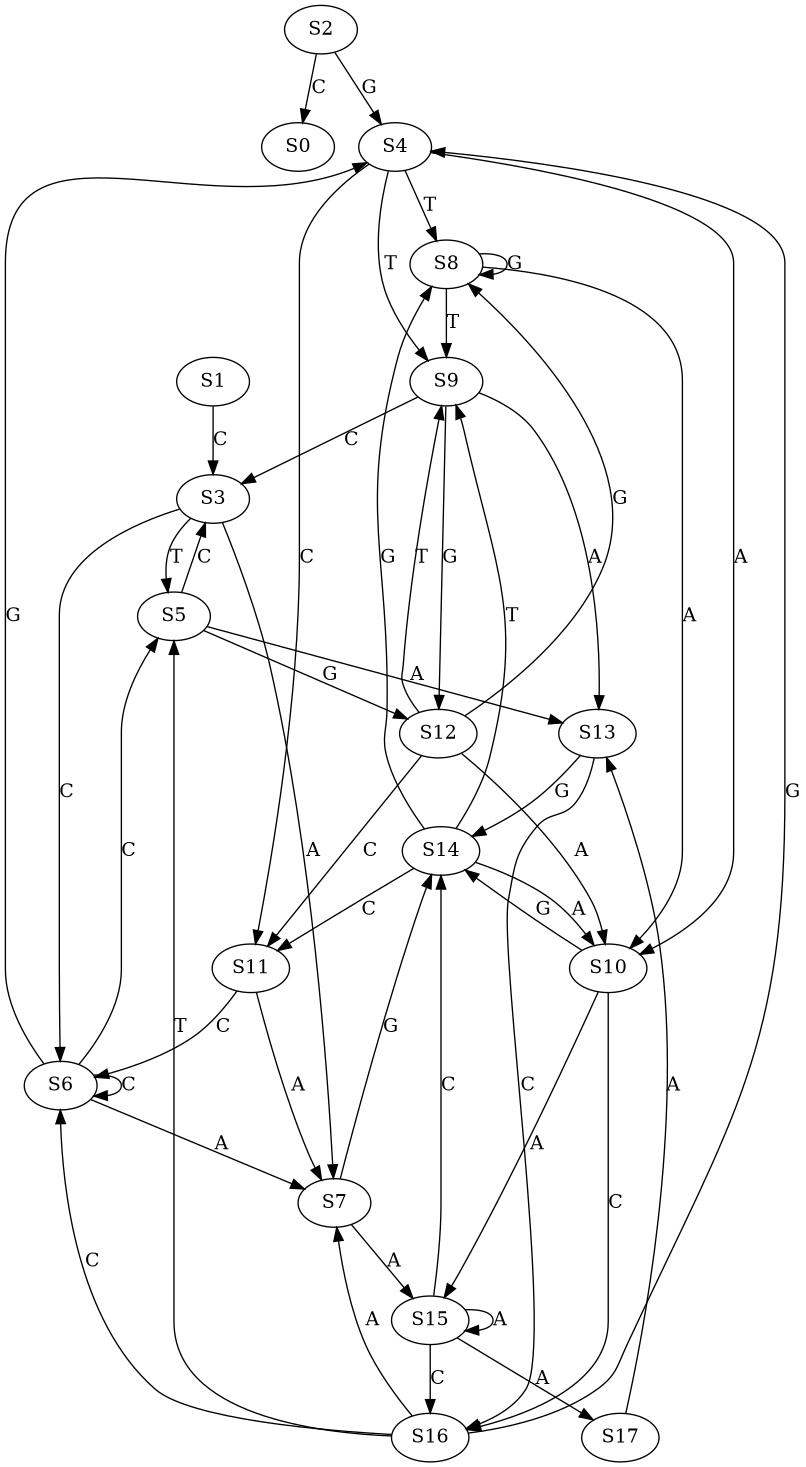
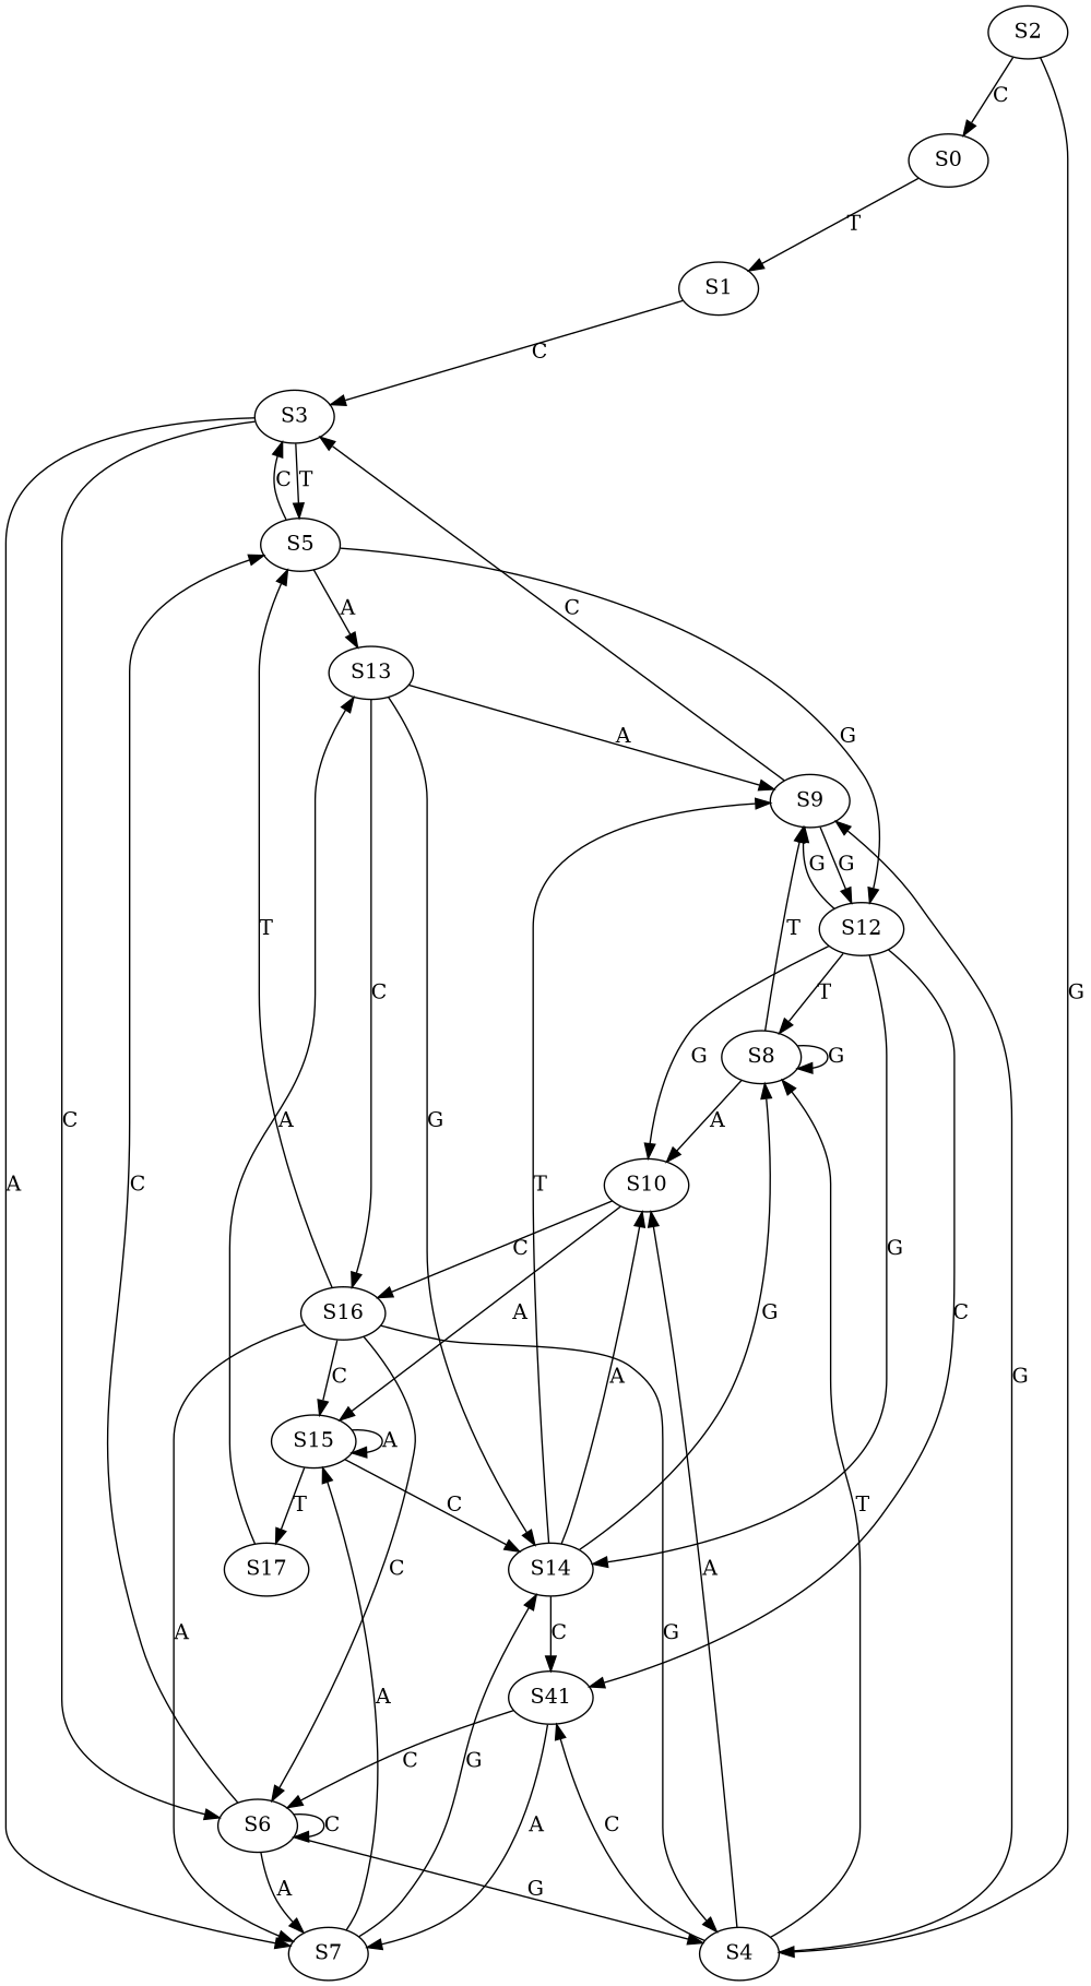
  strict digraph {
    S0
    S1
    S3
    S2
    S4
    S5
    S6
    S7
    S8
    S9
    S10
-   S11
+   S11 [label=S41]
    S12
    S13
    S14
    S15
    S16
    S17
+   S0 -> S1 [label=T]
    S1 -> S3 [label=C]
    S3 -> S5 [label=T]
    S3 -> S6 [label=C]
    S3 -> S7 [label=A]
    S2 -> S0 [label=C]
    S2 -> S4 [label=G]
    S4 -> S8 [label=T]
-   S4 -> S9 [label=T]
+   S4 -> S9 [label=G]
    S4 -> S10 [label=A]
    S4 -> S11 [label=C]
    S5 -> S3 [label=C]
    S5 -> S12 [label=G]
    S5 -> S13 [label=A]
    S6 -> S4 [label=G]
    S6 -> S5 [label=C]
    S6 -> S6 [label=C]
    S6 -> S7 [label=A]
    S7 -> S14 [label=G]
    S7 -> S15 [label=A]
    S8 -> S8 [label=G]
    S8 -> S9 [label=T]
    S8 -> S10 [label=A]
    S9 -> S3 [label=C]
    S9 -> S12 [label=G]
-   S9 -> S13 [label=A]
-   S10 -> S14 [label=G]
+   S13 -> S9 [label=A]
+   S12 -> S14 [label=G]
    S10 -> S15 [label=A]
    S10 -> S16 [label=C]
    S11 -> S6 [label=C]
    S11 -> S7 [label=A]
-   S12 -> S8 [label=G]
-   S12 -> S9 [label=T]
-   S12 -> S10 [label=A]
+   S12 -> S8 [label=T]
+   S12 -> S9 [label=G]
+   S12 -> S10 [label=G]
    S12 -> S11 [label=C]
    S13 -> S14 [label=G]
    S13 -> S16 [label=C]
    S14 -> S8 [label=G]
    S14 -> S9 [label=T]
    S14 -> S10 [label=A]
    S14 -> S11 [label=C]
    S15 -> S14 [label=C]
    S15 -> S15 [label=A]
-   S15 -> S16 [label=C]
-   S15 -> S17 [label=A]
+   S16 -> S15 [label=C]
+   S15 -> S17 [label=T]
    S16 -> S4 [label=G]
    S16 -> S5 [label=T]
    S16 -> S6 [label=C]
    S16 -> S7 [label=A]
    S17 -> S13 [label=A]
  }
